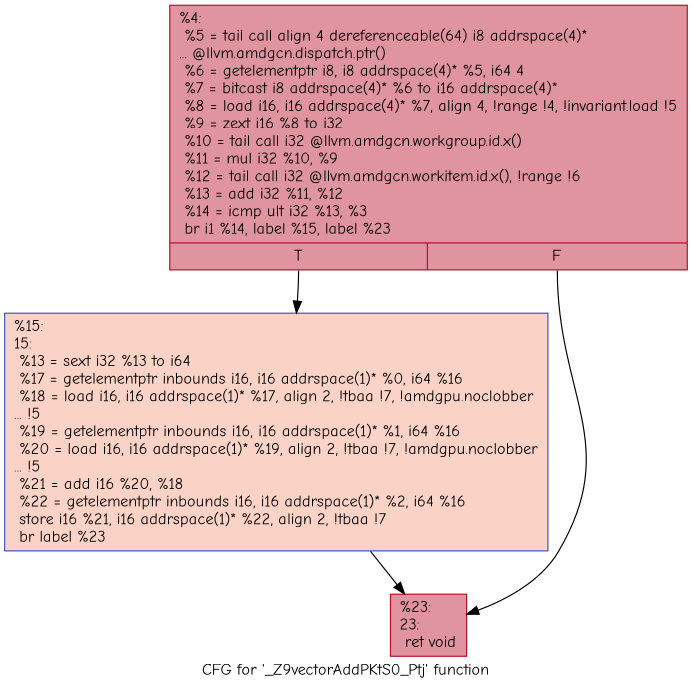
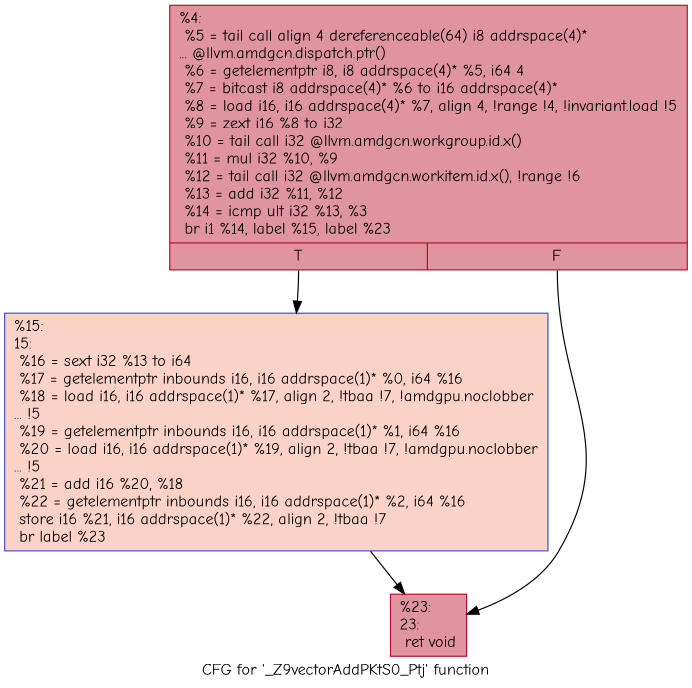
  digraph {
    label="CFG for '_Z9vectorAddPKtS0_Ptj' function"
    fontname="Comic Neue"
    node [color="#b70d28ff" fillcolor="#b70d2870" shape=record style=filled fontname="Comic Neue"]
    edge [fontname="Comic Neue"]
    n1 [label="{%4:\l  %5 = tail call align 4 dereferenceable(64) i8 addrspace(4)*\l... @llvm.amdgcn.dispatch.ptr()\l  %6 = getelementptr i8, i8 addrspace(4)* %5, i64 4\l  %7 = bitcast i8 addrspace(4)* %6 to i16 addrspace(4)*\l  %8 = load i16, i16 addrspace(4)* %7, align 4, !range !4, !invariant.load !5\l  %9 = zext i16 %8 to i32\l  %10 = tail call i32 @llvm.amdgcn.workgroup.id.x()\l  %11 = mul i32 %10, %9\l  %12 = tail call i32 @llvm.amdgcn.workitem.id.x(), !range !6\l  %13 = add i32 %11, %12\l  %14 = icmp ult i32 %13, %3\l  br i1 %14, label %15, label %23\l|{<s0>T|<s1>F}}"]
-   n2 [color="#3d50c3ff" fillcolor="#f59c7d70" label="{%15:\l15:                                               \l  %13 = sext i32 %13 to i64\l  %17 = getelementptr inbounds i16, i16 addrspace(1)* %0, i64 %16\l  %18 = load i16, i16 addrspace(1)* %17, align 2, !tbaa !7, !amdgpu.noclobber\l... !5\l  %19 = getelementptr inbounds i16, i16 addrspace(1)* %1, i64 %16\l  %20 = load i16, i16 addrspace(1)* %19, align 2, !tbaa !7, !amdgpu.noclobber\l... !5\l  %21 = add i16 %20, %18\l  %22 = getelementptr inbounds i16, i16 addrspace(1)* %2, i64 %16\l  store i16 %21, i16 addrspace(1)* %22, align 2, !tbaa !7\l  br label %23\l}"]
+   n2 [color="#3d50c3ff" fillcolor="#f59c7d70" label="{%15:\l15:                                               \l  %16 = sext i32 %13 to i64\l  %17 = getelementptr inbounds i16, i16 addrspace(1)* %0, i64 %16\l  %18 = load i16, i16 addrspace(1)* %17, align 2, !tbaa !7, !amdgpu.noclobber\l... !5\l  %19 = getelementptr inbounds i16, i16 addrspace(1)* %1, i64 %16\l  %20 = load i16, i16 addrspace(1)* %19, align 2, !tbaa !7, !amdgpu.noclobber\l... !5\l  %21 = add i16 %20, %18\l  %22 = getelementptr inbounds i16, i16 addrspace(1)* %2, i64 %16\l  store i16 %21, i16 addrspace(1)* %22, align 2, !tbaa !7\l  br label %23\l}"]
    n3 [label="{%23:\l23:                                               \l  ret void\l}"]
    n1 -> n2 [tailport=s0]
    n1 -> n3 [tailport=s1]
    n2 -> n3
  }
